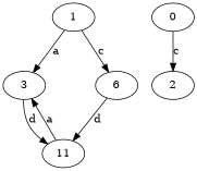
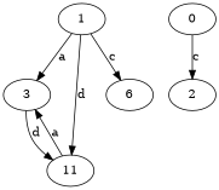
  strict digraph {
    3
    11
    0
    2
    1
    6
    3 -> 11 [label=d]
    11 -> 3 [label=a]
    0 -> 2 [label=c]
    1 -> 3 [label=a]
-   6 -> 11 [label=d]
+   1 -> 11 [label=d]
    1 -> 6 [label=c]
  }
